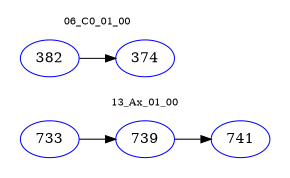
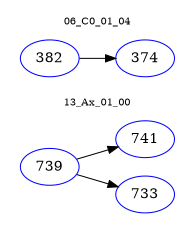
  digraph {
    rankdir=LR
    node [color=blue]
    edge [color=black]
    n1 [label=739]
    n2 [label=733]
    n3 [label=741]
    n4 [label=382]
    n5 [label=374]
    subgraph cluster_1 {
      color=white
      fontsize=10
      label="13_Ax_01_00"
      n1
      n2
      n3
    }
    subgraph cluster_2 {
      color=white
      fontsize=10
-     label="06_C0_01_00"
+     label="06_C0_01_04"
      n4
      n5
    }
-   n2 -> n1
+   n1 -> n2
    n1 -> n3
    n4 -> n5
  }
